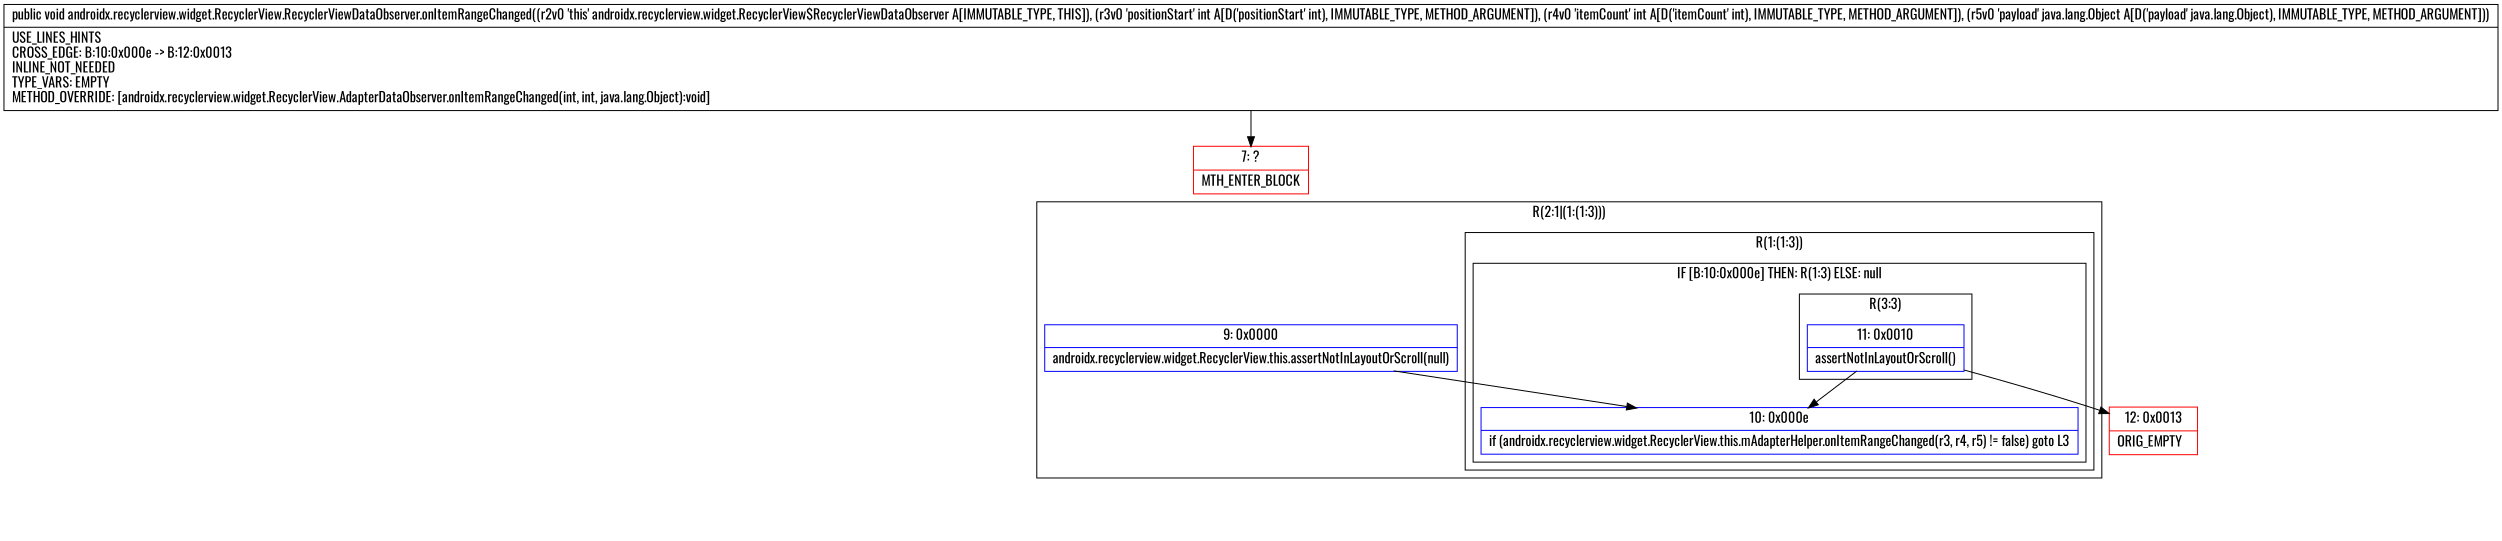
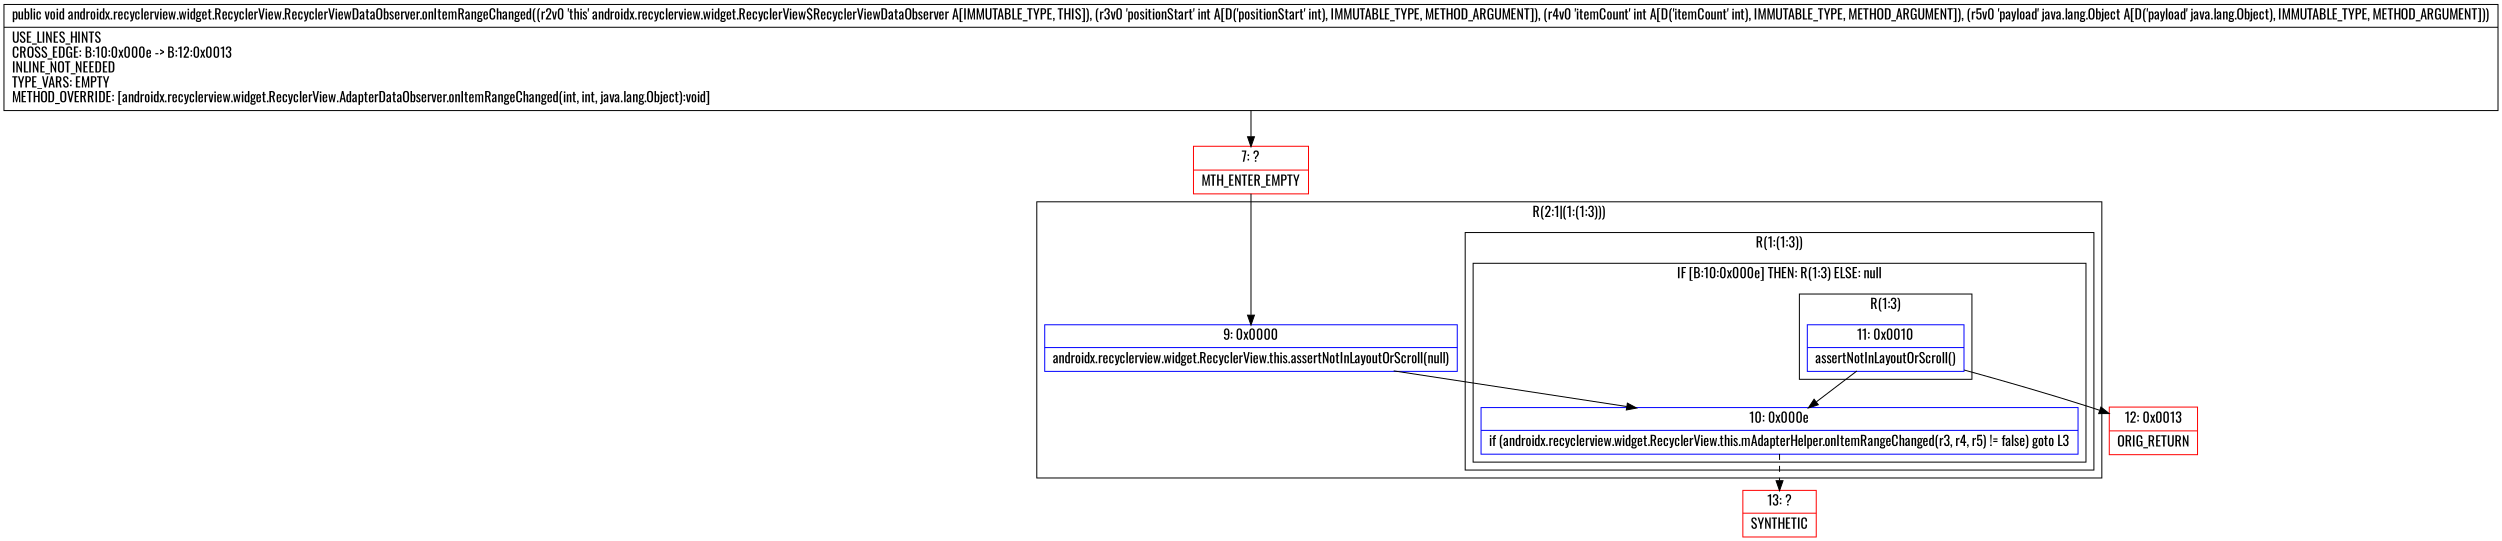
  digraph {
    fontname=Oswald
    node [color=blue fontname=Oswald shape=record]
    edge [fontname=Oswald]
    n1 [label="{11\:\ 0x0010|assertNotInLayoutOrScroll()\l}"]
    n2 [label="{10\:\ 0x000e|if (androidx.recyclerview.widget.RecyclerView.this.mAdapterHelper.onItemRangeChanged(r3, r4, r5) != false) goto L3\l}"]
    n3 [label="{9\:\ 0x0000|androidx.recyclerview.widget.RecyclerView.this.assertNotInLayoutOrScroll(null)\l}"]
-   n4 [color=red label="{12\:\ 0x0013|ORIG_EMPTY\l}"]
-   n6 [color=red label="{7\:\ ?|MTH_ENTER_BLOCK\l}"]
+   n4 [color=red label="{12\:\ 0x0013|ORIG_RETURN\l}"]
+   n5 [color=red label="{13\:\ ?|SYNTHETIC\l}"]
+   n6 [color=red label="{7\:\ ?|MTH_ENTER_EMPTY\l}"]
    n7 [label="{public void androidx.recyclerview.widget.RecyclerView.RecyclerViewDataObserver.onItemRangeChanged((r2v0 'this' androidx.recyclerview.widget.RecyclerView$RecyclerViewDataObserver A[IMMUTABLE_TYPE, THIS]), (r3v0 'positionStart' int A[D('positionStart' int), IMMUTABLE_TYPE, METHOD_ARGUMENT]), (r4v0 'itemCount' int A[D('itemCount' int), IMMUTABLE_TYPE, METHOD_ARGUMENT]), (r5v0 'payload' java.lang.Object A[D('payload' java.lang.Object), IMMUTABLE_TYPE, METHOD_ARGUMENT]))  | USE_LINES_HINTS\lCROSS_EDGE: B:10:0x000e \-\> B:12:0x0013\lINLINE_NOT_NEEDED\lTYPE_VARS: EMPTY\lMETHOD_OVERRIDE: [androidx.recyclerview.widget.RecyclerView.AdapterDataObserver.onItemRangeChanged(int, int, java.lang.Object):void]\l}" color=""]
    subgraph cluster_1 {
      label="R(2:1|(1:(1:3)))"
      n3
      subgraph cluster_2 {
        label="R(1:(1:3))"
        subgraph cluster_3 {
          label="IF [B:10:0x000e] THEN: R(1:3) ELSE: null"
          n2
          subgraph cluster_4 {
-           label="R(3:3)"
+           label="R(1:3)"
            n1
          }
        }
      }
    }
    n1 -> n2
    n1 -> n4
+   n2 -> n5 [style=dashed]
    n3 -> n2
+   n6 -> n3
    n7 -> n6
  }
